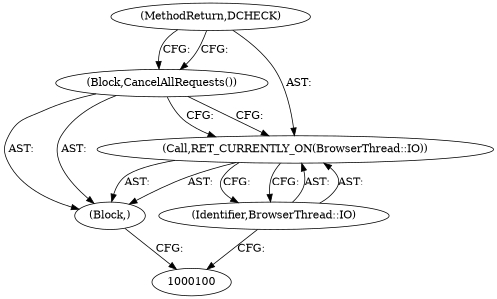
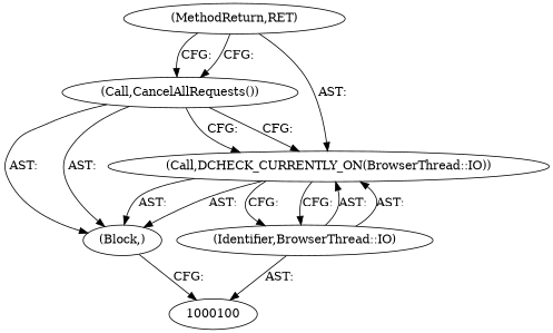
  digraph {
-   n1 [label="(MethodReturn,DCHECK)"]
-   n2 [label="(Block,CancelAllRequests())"]
-   n3 [label="(Call,RET_CURRENTLY_ON(BrowserThread::IO))"]
+   n1 [label="(MethodReturn,RET)"]
+   n2 [label="(Call,CancelAllRequests())"]
+   n3 [label="(Call,DCHECK_CURRENTLY_ON(BrowserThread::IO))"]
    n4 [label="(Block,)"]
    1000100
    n6 [label="(Identifier,BrowserThread::IO)"]
    n1 -> n2 [label="CFG: "]
    n1 -> n2 [label="CFG: "]
    n1 -> n3 [label="AST: "]
    n2 -> n3 [label="CFG: "]
    n2 -> n3 [label="CFG: "]
    n2 -> n4 [label="AST: "]
    n2 -> n4 [label="AST: "]
    n3 -> n4 [label="AST: "]
    n3 -> n4 [label="AST: "]
    n3 -> n6 [label="CFG: "]
    n3 -> n6 [label="CFG: "]
    n4 -> 1000100 [label="CFG: "]
    n6 -> n3 [label="AST: "]
    n6 -> n3 [label="AST: "]
-   n6 -> 1000100 [label="CFG: "]
+   n6 -> 1000100 [label="AST: "]
  }
